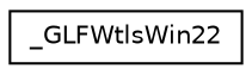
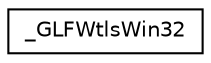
  digraph {
    rankdir=TB
-   n1 [color=black fillcolor=white fontname=Helvetica fontsize=10 height=0.2 label=_GLFWtlsWin22 shape=record style=filled width=0.4]
+   n1 [color=black fillcolor=white fontname=Helvetica fontsize=10 height=0.2 label=_GLFWtlsWin32 shape=record style=filled width=0.4]
  }
